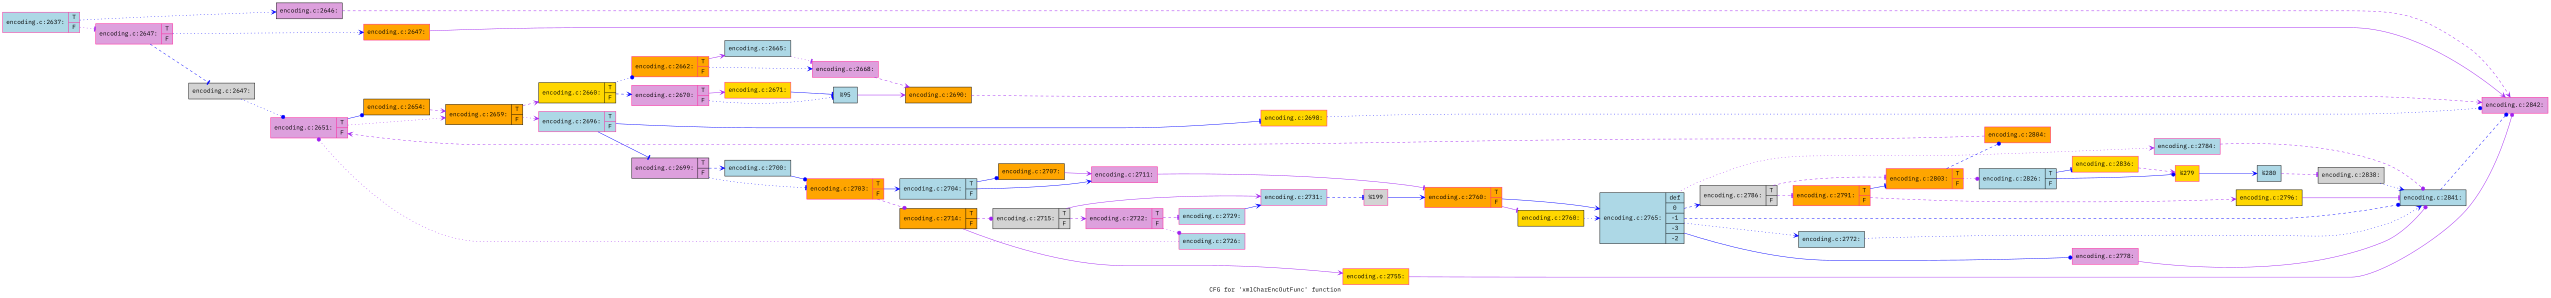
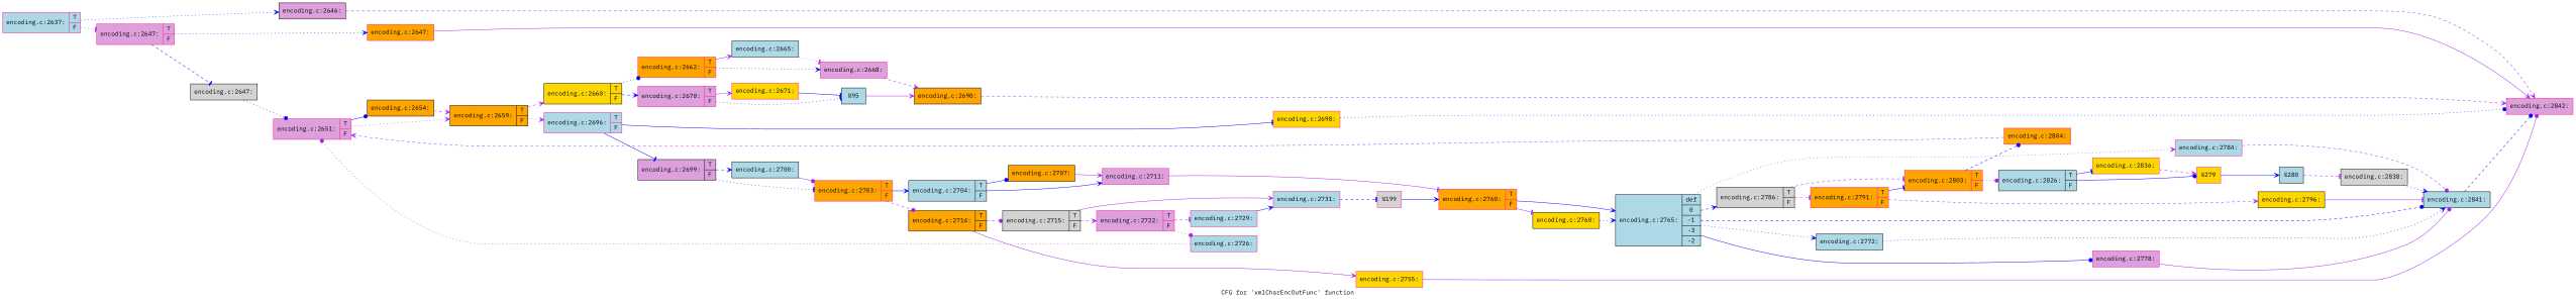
  digraph {
    fontname="IBM Plex Mono"
    label="CFG for 'xmlCharEncOutFunc' function"
    rankdir=LR
    node [color=deeppink fillcolor=lightblue fontname="IBM Plex Mono" shape=record style=filled]
    edge [arrowhead=vee color=purple fontname="IBM Plex Mono" style=solid]
    n1 [label="{encoding.c:2637:|{<s0>T|<s1>F}}"]
    n2 [color=black fillcolor=plum label="{encoding.c:2646:}"]
    n3 [fillcolor=plum label="{encoding.c:2647:|{<s0>T|<s1>F}}"]
    n4 [fillcolor=plum label="{encoding.c:2842:}"]
    n5 [fillcolor=orange label="{encoding.c:2647:}"]
    n6 [color=black fillcolor=lightgrey label="{encoding.c:2647:}"]
    n7 [fillcolor=plum label="{encoding.c:2651:|{<s0>T|<s1>F}}"]
    n8 [color=black fillcolor=orange label="{encoding.c:2654:}"]
    n9 [color=black fillcolor=orange label="{encoding.c:2659:|{<s0>T|<s1>F}}"]
    n10 [color=black fillcolor=gold label="{encoding.c:2660:|{<s0>T|<s1>F}}"]
    n11 [label="{encoding.c:2696:|{<s0>T|<s1>F}}"]
    n12 [fillcolor=orange label="{encoding.c:2662:|{<s0>T|<s1>F}}"]
    n13 [fillcolor=plum label="{encoding.c:2670:|{<s0>T|<s1>F}}"]
    n14 [fillcolor=gold label="{encoding.c:2698:}"]
    n15 [color=black fillcolor=plum label="{encoding.c:2699:|{<s0>T|<s1>F}}"]
    n16 [color=black label="{encoding.c:2665:}"]
    n17 [fillcolor=plum label="{encoding.c:2668:}"]
    n18 [fillcolor=gold label="{encoding.c:2671:}"]
    n19 [color=black label="{%95}"]
    n20 [color=black label="{encoding.c:2700:}"]
    n21 [fillcolor=orange label="{encoding.c:2703:|{<s0>T|<s1>F}}"]
    n22 [color=black fillcolor=orange label="{encoding.c:2690:}"]
    n23 [color=black label="{encoding.c:2704:|{<s0>T|<s1>F}}"]
    n24 [color=black fillcolor=orange label="{encoding.c:2714:|{<s0>T|<s1>F}}"]
    n25 [color=black fillcolor=orange label="{encoding.c:2707:}"]
    n26 [fillcolor=plum label="{encoding.c:2711:}"]
    n27 [color=black fillcolor=lightgrey label="{encoding.c:2715:|{<s0>T|<s1>F}}"]
    n28 [fillcolor=gold label="{encoding.c:2755:}"]
    n29 [fillcolor=orange label="{encoding.c:2760:|{<s0>T|<s1>F}}"]
    n30 [fillcolor=plum label="{encoding.c:2722:|{<s0>T|<s1>F}}"]
    n31 [label="{encoding.c:2731:}"]
    n32 [color=black fillcolor=gold label="{encoding.c:2760:}"]
    n33 [color=black label="{encoding.c:2765:|{<s0>def|<s1>0|<s2>-1|<s3>-3|<s4>-2}}"]
    n34 [color=black label="{encoding.c:2841:}"]
    n35 [color=black label="{encoding.c:2772:}"]
    n36 [fillcolor=plum label="{encoding.c:2778:}"]
    n37 [label="{encoding.c:2784:}"]
    n38 [color=black fillcolor=lightgrey label="{encoding.c:2786:|{<s0>T|<s1>F}}"]
    n39 [label="{encoding.c:2726:}"]
    n40 [label="{encoding.c:2729:}"]
    n41 [fillcolor=lightgrey label="{%199}"]
    n42 [fillcolor=orange label="{encoding.c:2791:|{<s0>T|<s1>F}}"]
    n43 [fillcolor=orange label="{encoding.c:2803:|{<s0>T|<s1>F}}"]
    n44 [color=black fillcolor=gold label="{encoding.c:2796:}"]
    n45 [fillcolor=orange label="{encoding.c:2804:}"]
    n46 [color=black label="{encoding.c:2826:|{<s0>T|<s1>F}}"]
    n47 [fillcolor=gold label="{encoding.c:2836:}"]
    n48 [fillcolor=gold label="{%279}"]
    n49 [color=black label="{%280}"]
    n50 [color=black fillcolor=lightgrey label="{encoding.c:2838:}"]
    n1 -> n2 [color=blue style=dotted]
    n1 -> n3 [arrowhead=tee style=dotted]
    n2 -> n4 [style=dashed]
    n3 -> n5 [color=blue style=dotted]
    n3 -> n6 [arrowhead=tee color=blue style=dashed]
    n5 -> n4
    n6 -> n7 [arrowhead=dot color=blue style=dotted]
    n7 -> n8 [arrowhead=dot color=blue]
    n7 -> n9 [style=dotted]
    n8 -> n9 [style=dashed]
    n9 -> n10 [style=dashed]
    n9 -> n11 [style=dotted]
    n10 -> n12 [arrowhead=dot color=blue style=dotted]
    n10 -> n13 [color=blue style=dashed]
    n11 -> n14 [arrowhead=tee color=blue]
    n11 -> n15 [arrowhead=tee color=blue]
    n12 -> n16
    n12 -> n17 [color=blue style=dotted]
    n13 -> n18
    n13 -> n19 [arrowhead=tee color=blue style=dotted]
    n14 -> n4 [arrowhead=dot color=blue style=dotted]
    n15 -> n20 [color=blue style=dashed]
    n15 -> n21 [arrowhead=tee color=blue style=dotted]
    n16 -> n17 [arrowhead=tee style=dotted]
    n17 -> n22 [style=dashed]
    n18 -> n19 [arrowhead=tee color=blue]
    n19 -> n22
-   n20 -> n21 [arrowhead=dot color=blue]
+   n20 -> n21 [arrowhead=dot]
    n21 -> n23 [color=blue]
    n21 -> n24 [arrowhead=dot style=dashed]
    n22 -> n4 [style=dashed]
    n23 -> n25 [arrowhead=dot color=blue]
    n23 -> n26 [color=blue]
    n24 -> n27 [arrowhead=dot style=dashed]
    n24 -> n28
    n25 -> n26
    n26 -> n29 [arrowhead=tee]
    n27 -> n30 [style=dashed]
    n27 -> n31
    n28 -> n4 [arrowhead=dot]
    n29 -> n32 [arrowhead=tee]
    n29 -> n33 [color=blue]
    n30 -> n39 [arrowhead=dot style=dotted]
    n30 -> n40 [arrowhead=tee style=dashed]
    n31 -> n41 [arrowhead=tee color=blue style=dashed]
    n32 -> n33 [color=blue style=dotted]
    n33 -> n34 [arrowhead=dot color=blue style=dashed]
    n33 -> n35 [color=blue style=dotted]
    n33 -> n36 [arrowhead=dot color=blue]
    n33 -> n37 [style=dotted]
    n33 -> n38 [color=blue style=dashed]
    n34 -> n4 [arrowhead=dot color=blue style=dashed]
    n35 -> n34 [color=blue style=dotted]
    n36 -> n34 [arrowhead=dot]
    n37 -> n34 [arrowhead=dot style=dashed]
    n38 -> n42 [arrowhead=tee style=dashed]
    n38 -> n43 [arrowhead=tee style=dashed]
    n39 -> n7 [arrowhead=dot style=dotted]
    n40 -> n31 [color=blue]
    n41 -> n29 [color=blue]
    n42 -> n43 [arrowhead=tee color=blue]
    n42 -> n44 [style=dashed]
    n43 -> n45 [arrowhead=dot color=blue style=dashed]
    n43 -> n46 [arrowhead=dot style=dotted]
    n44 -> n34 [arrowhead=tee]
    n45 -> n7 [style=dashed]
    n46 -> n47 [arrowhead=tee color=blue]
    n46 -> n48 [arrowhead=dot color=blue]
    n47 -> n48 [style=dashed]
    n48 -> n49 [color=blue]
    n49 -> n50 [arrowhead=tee style=dashed]
    n50 -> n34 [color=blue style=dotted]
  }
